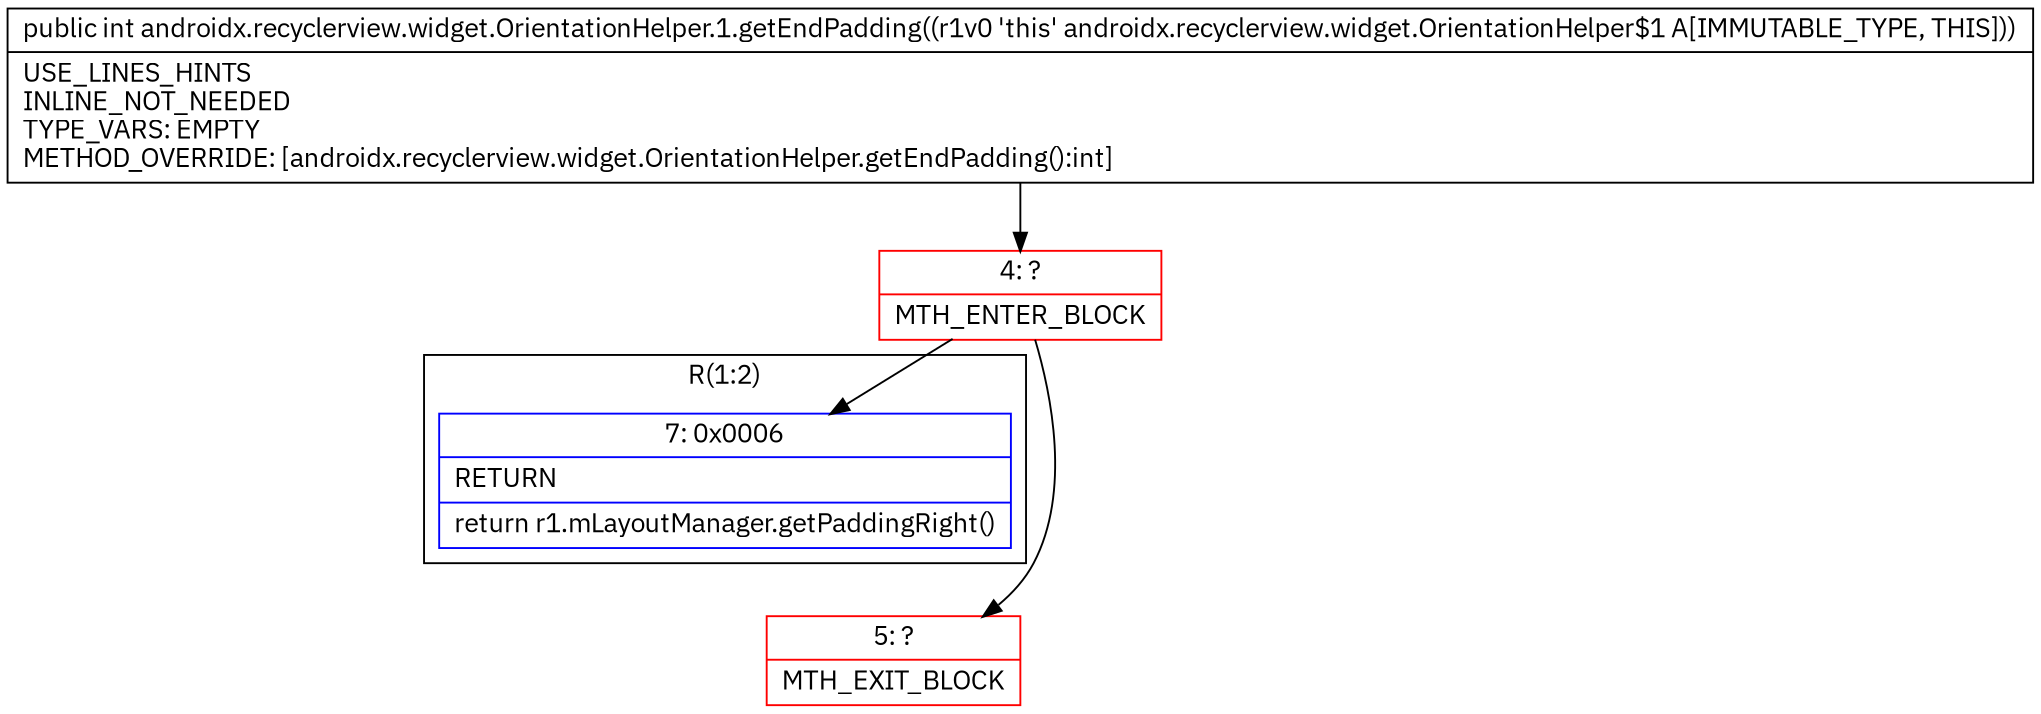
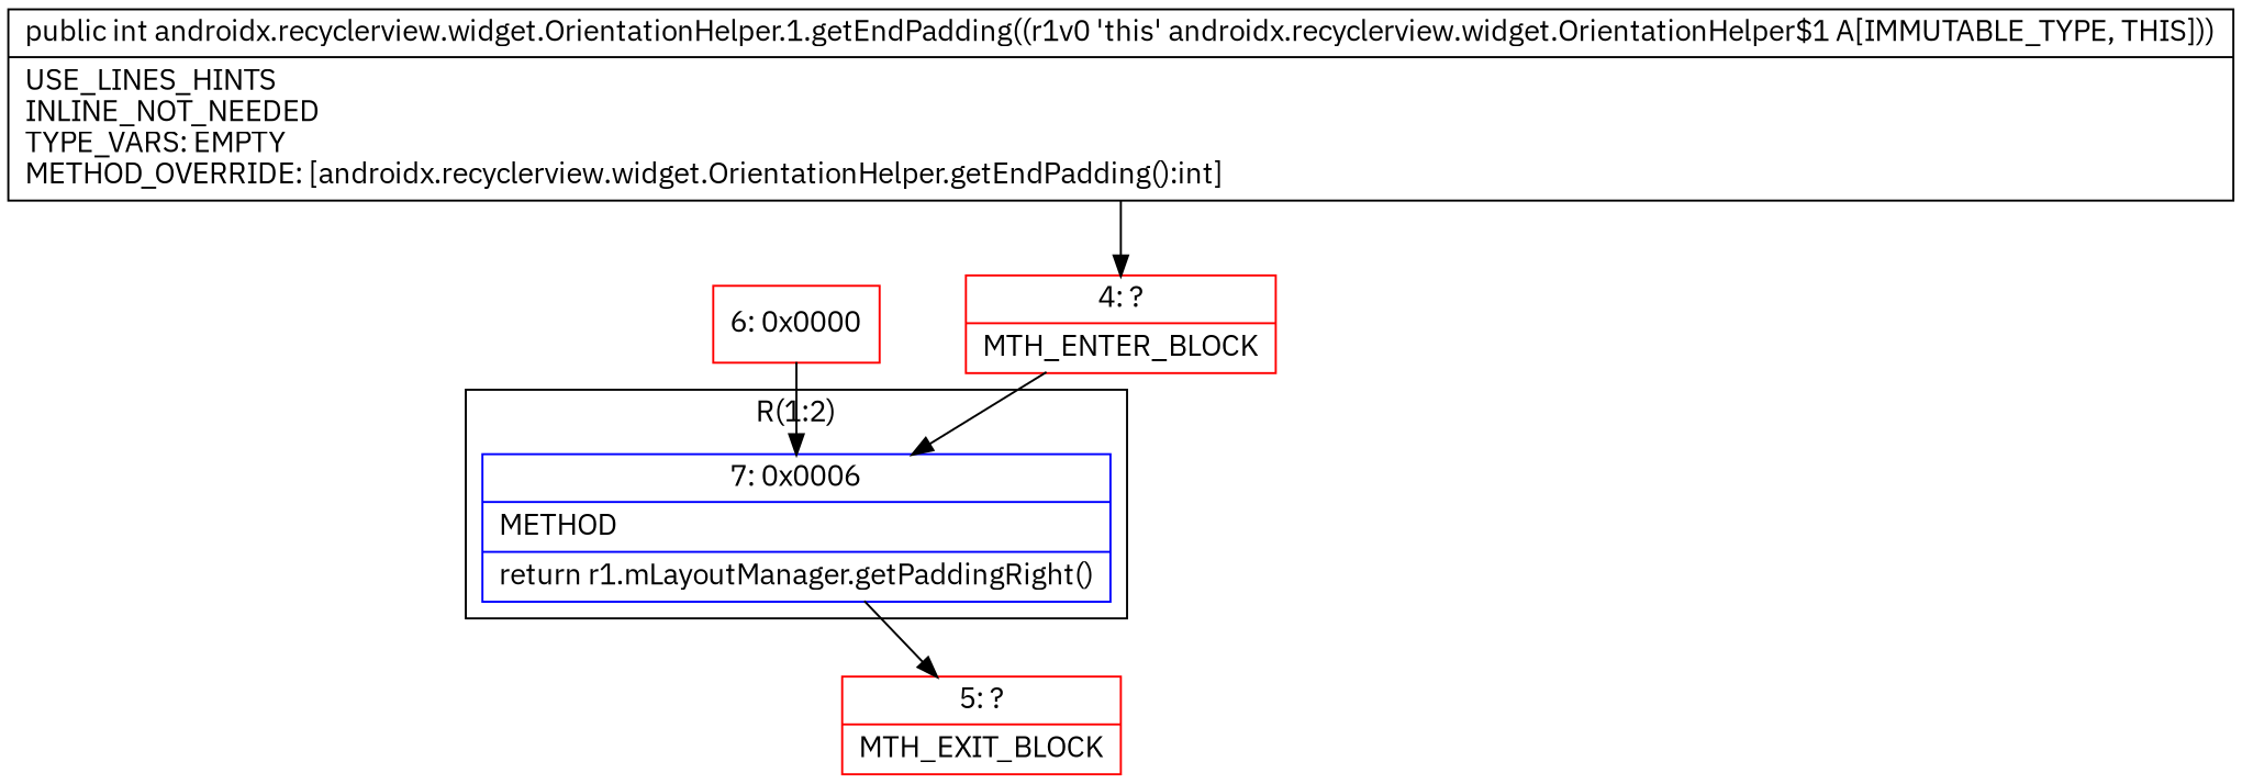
  digraph {
    fontname="IBM Plex Sans"
    node [color=red fontname="IBM Plex Sans" shape=record]
    edge [fontname="IBM Plex Sans"]
-   n1 [color=blue label="{7\:\ 0x0006|RETURN\l|return r1.mLayoutManager.getPaddingRight()\l}"]
+   n1 [color=blue label="{7\:\ 0x0006|METHOD\l|return r1.mLayoutManager.getPaddingRight()\l}"]
    n2 [label="{5\:\ ?|MTH_EXIT_BLOCK\l}"]
    n3 [label="{4\:\ ?|MTH_ENTER_BLOCK\l}"]
+   n4 [label="{6\:\ 0x0000}"]
    n5 [label="{public int androidx.recyclerview.widget.OrientationHelper.1.getEndPadding((r1v0 'this' androidx.recyclerview.widget.OrientationHelper$1 A[IMMUTABLE_TYPE, THIS]))  | USE_LINES_HINTS\lINLINE_NOT_NEEDED\lTYPE_VARS: EMPTY\lMETHOD_OVERRIDE: [androidx.recyclerview.widget.OrientationHelper.getEndPadding():int]\l}" color=""]
    subgraph cluster_1 {
      label="R(1:2)"
      n1
    }
-   n3 -> n2
+   n1 -> n2
    n3 -> n1
+   n4 -> n1
    n5 -> n3
  }
